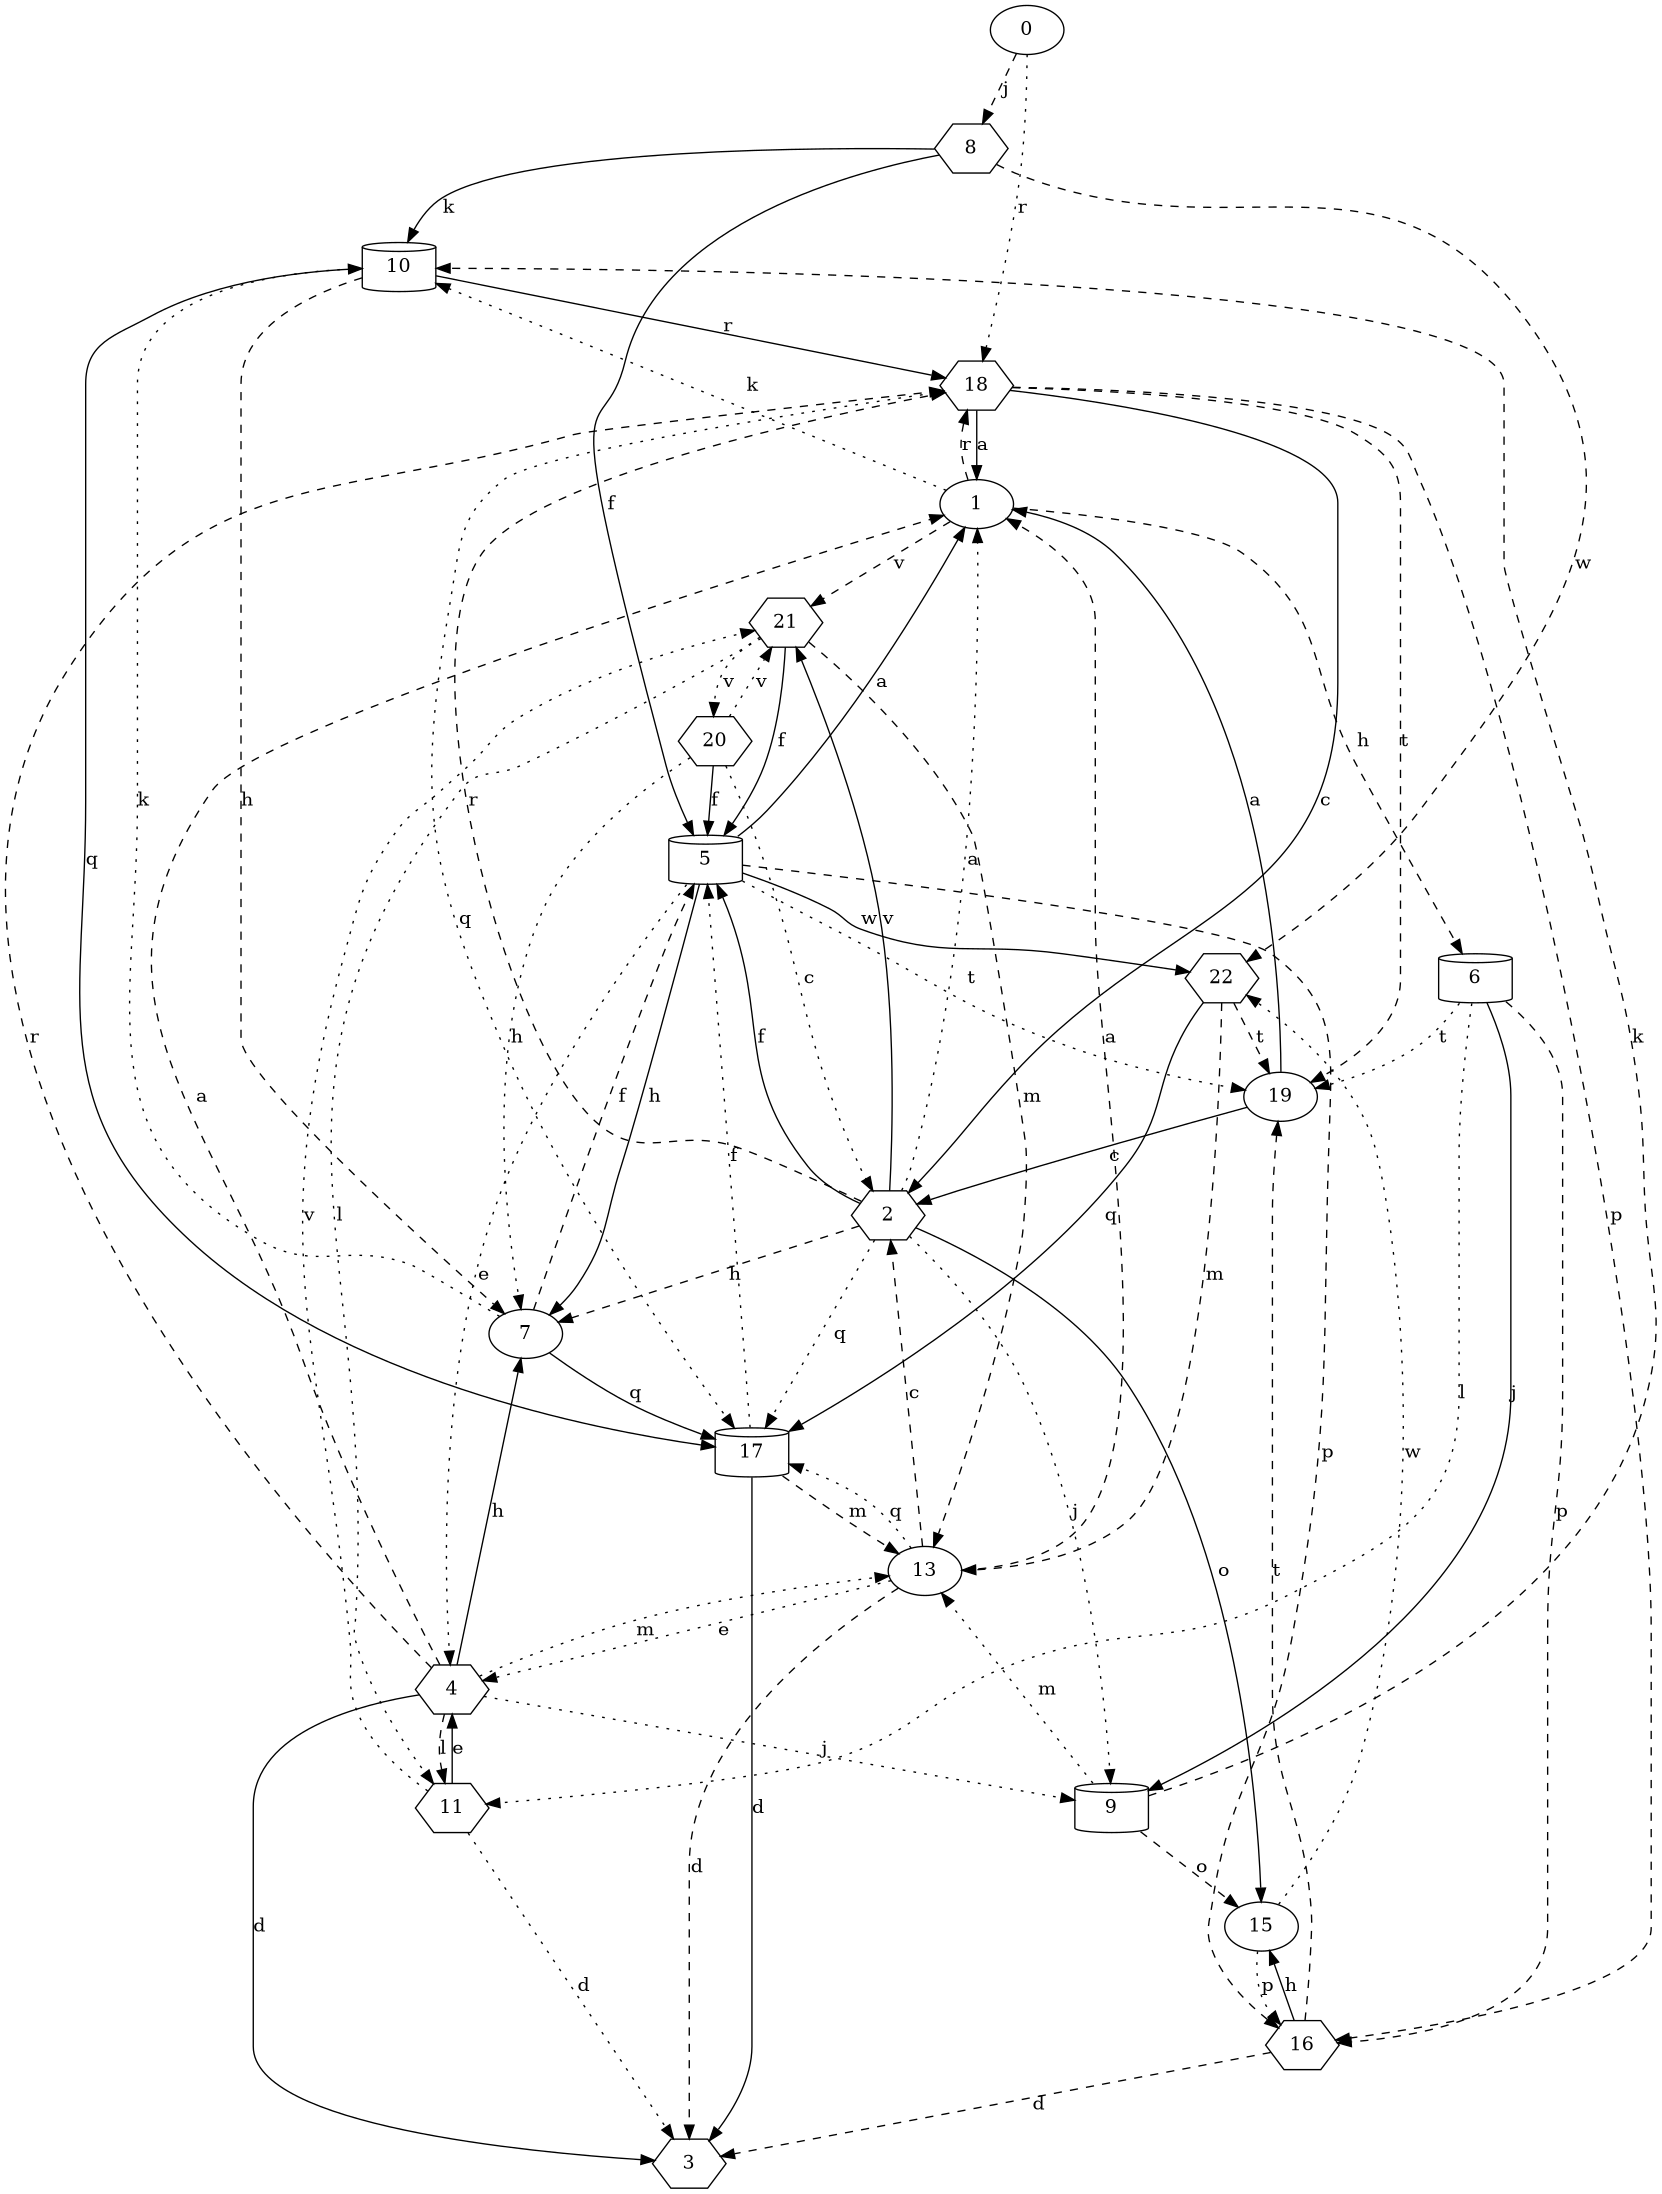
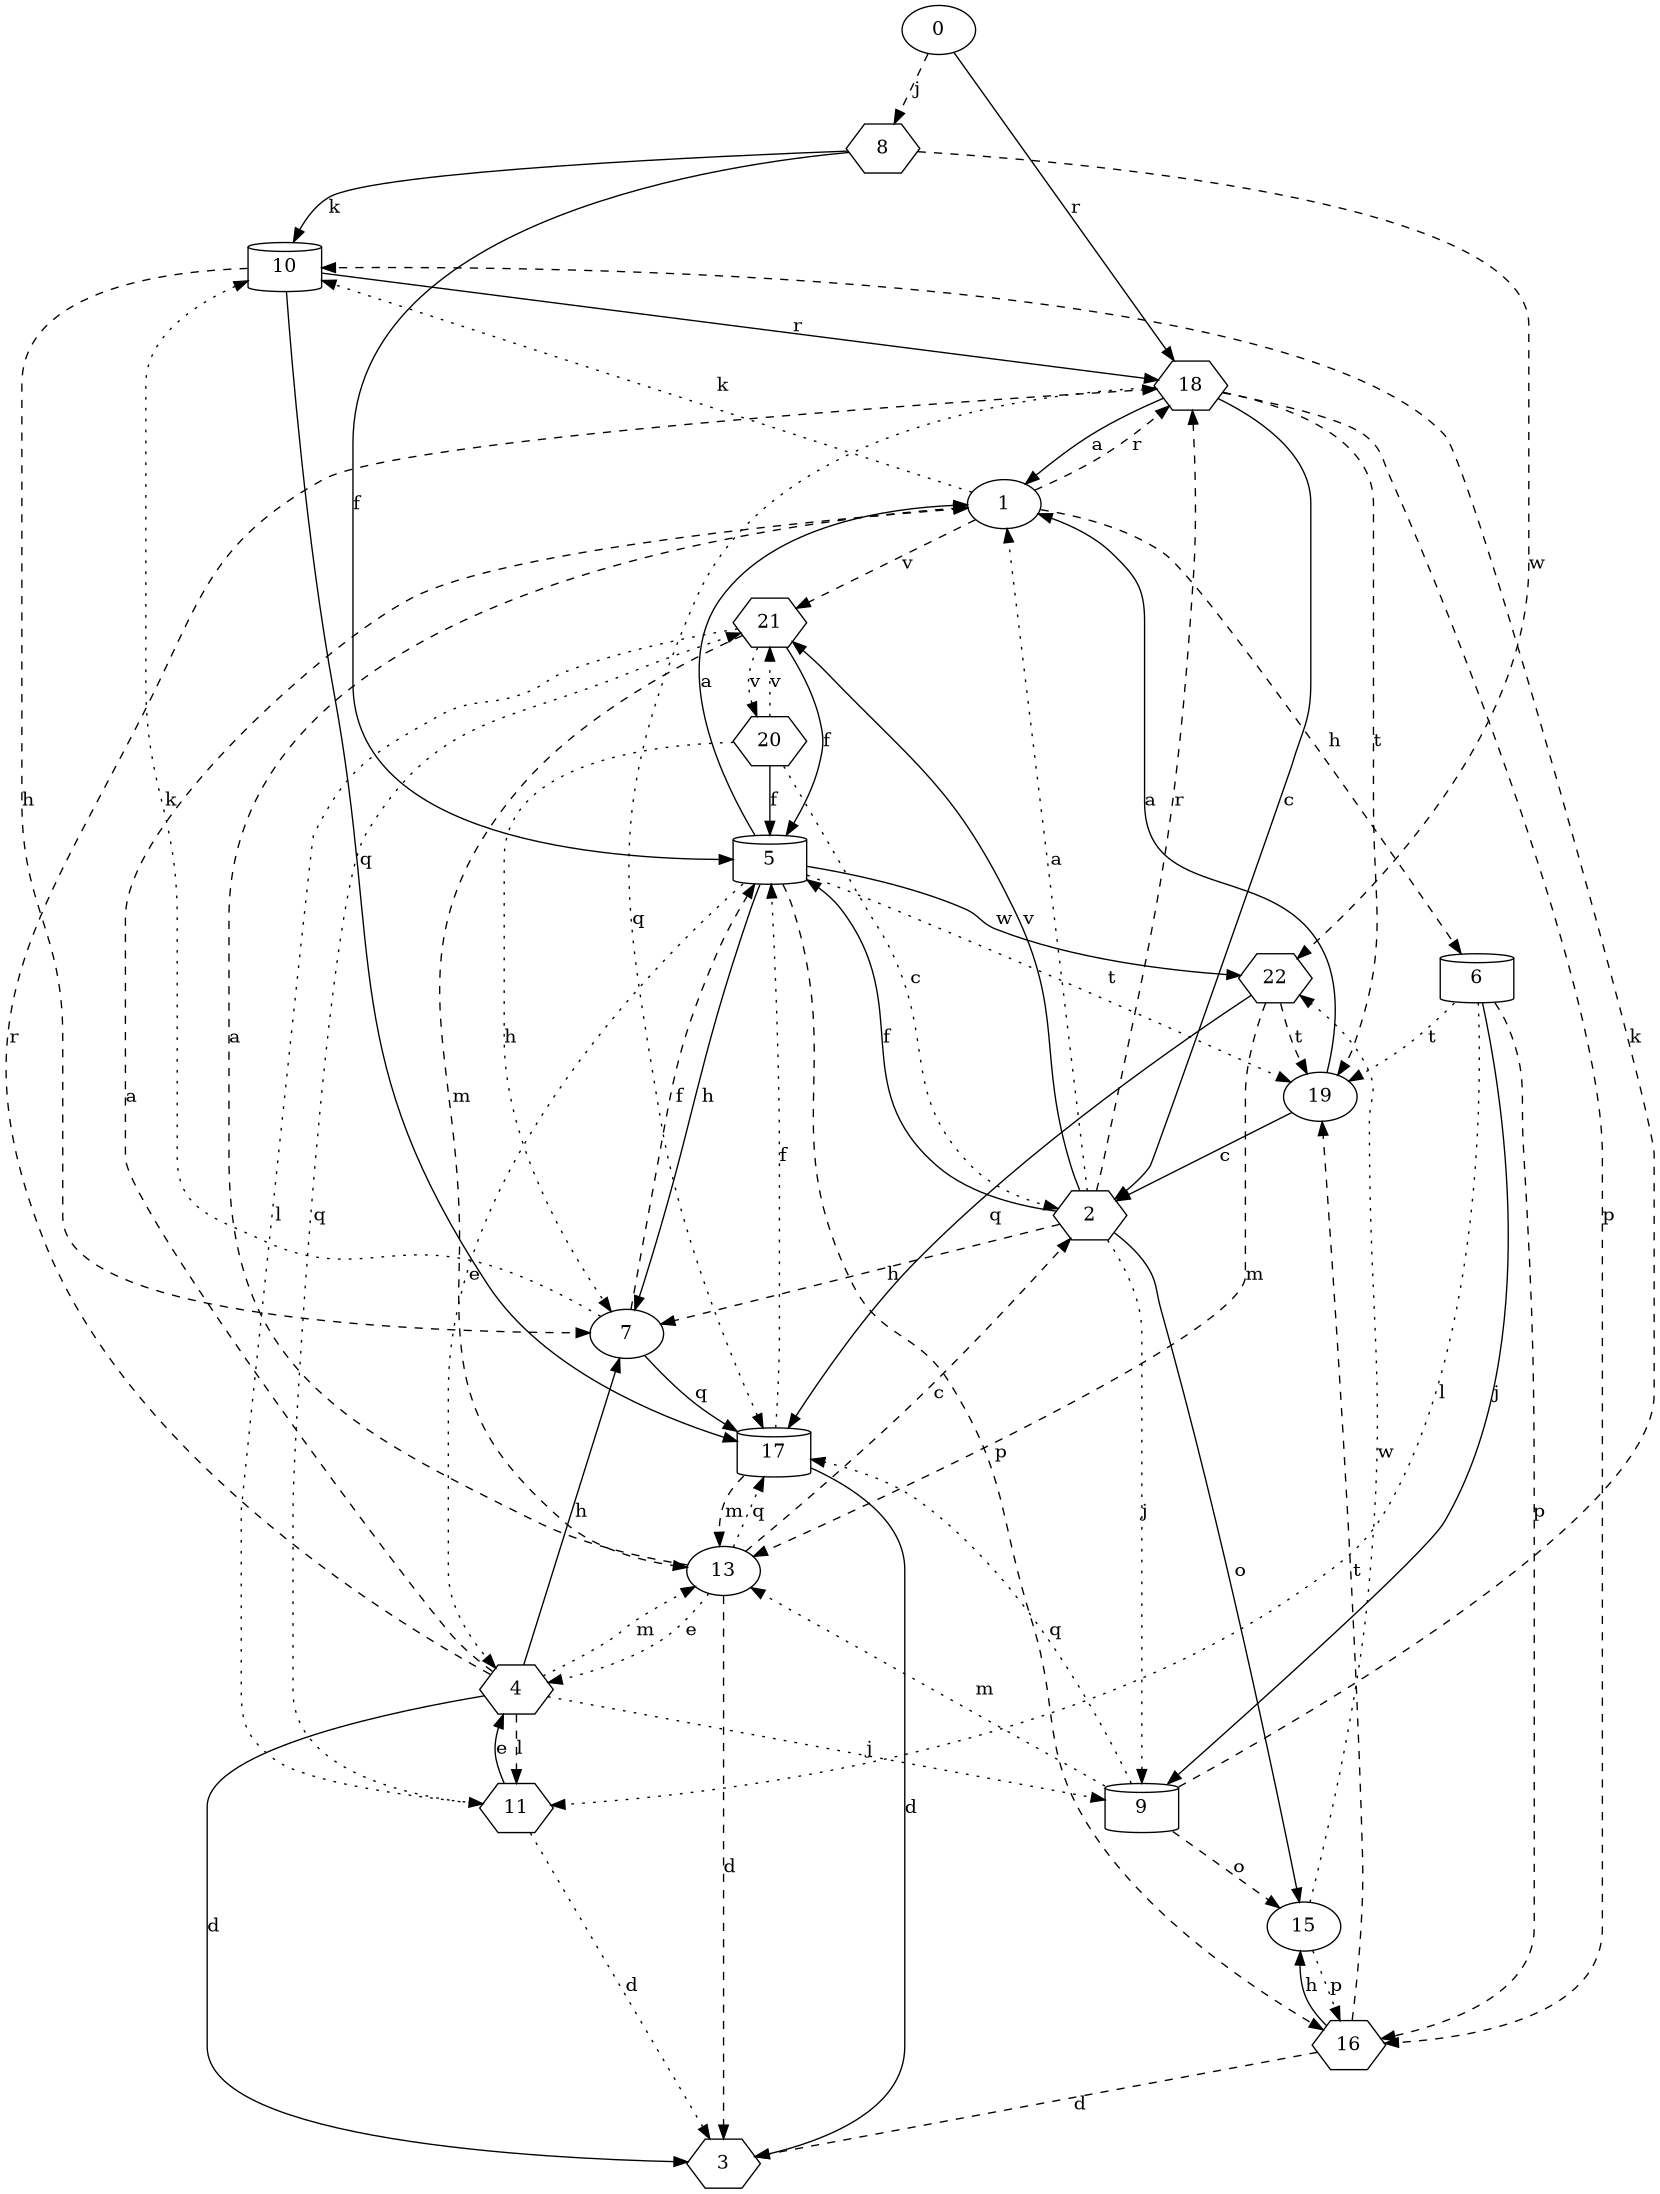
  strict digraph {
    node [shape=hexagon]
    edge [style=dashed]
    0 [shape=ellipse]
    8
    18
    10 [shape=cylinder]
    5 [shape=cylinder]
    22
    1 [shape=ellipse]
    2
    16
    19 [shape=ellipse]
    17 [shape=cylinder]
    6 [shape=cylinder]
    21
    9 [shape=cylinder]
    11
    7 [shape=ellipse]
    13 [shape=ellipse]
    20
    15 [shape=ellipse]
    4
    3
    0 -> 8 [label=j]
-   0 -> 18 [label=r style=dotted]
+   0 -> 18 [label=r style=solid]
    8 -> 10 [label=k style=solid]
    8 -> 5 [label=f style=solid]
    8 -> 22 [label=w]
    18 -> 1 [label=a style=solid]
    18 -> 2 [label=c style=solid]
    18 -> 16 [label=p]
    18 -> 19 [label=t]
    18 -> 17 [label=q style=dotted]
    10 -> 18 [label=r style=solid]
    10 -> 17 [label=q style=solid]
    10 -> 7 [label=h]
    5 -> 22 [label=w style=solid]
    5 -> 1 [label=a style=solid]
    5 -> 16 [label=p]
    5 -> 19 [label=t style=dotted]
    5 -> 7 [label=h style=solid]
    5 -> 4 [label=e style=dotted]
    22 -> 19 [label=t]
    22 -> 17 [label=q style=solid]
    22 -> 13 [label=m]
    1 -> 18 [label=r]
    1 -> 10 [label=k style=dotted]
    1 -> 6 [label=h]
    1 -> 21 [label=v]
    2 -> 18 [label=r]
    2 -> 5 [label=f style=solid]
    2 -> 1 [label=a style=dotted]
    2 -> 21 [label=v style=solid]
    2 -> 9 [label=j style=dotted]
    2 -> 7 [label=h]
    2 -> 15 [label=o style=solid]
    16 -> 19 [label=t]
    16 -> 15 [label=h style=solid]
    16 -> 3 [label=d]
    19 -> 1 [label=a style=solid]
    19 -> 2 [label=c style=solid]
    17 -> 5 [label=f style=dotted]
    17 -> 13 [label=m]
    17 -> 3 [label=d style=solid]
    6 -> 16 [label=p]
    6 -> 19 [label=t style=dotted]
    6 -> 9 [label=j style=solid]
    6 -> 11 [label=l style=dotted]
    21 -> 5 [label=f style=solid]
    21 -> 11 [label=l style=dotted]
    21 -> 13 [label=m]
    21 -> 20 [label=v style=dotted]
    9 -> 10 [label=k]
-   2 -> 17 [label=q style=dotted]
+   9 -> 17 [label=q style=dotted]
    9 -> 13 [label=m style=dotted]
    9 -> 15 [label=o]
-   11 -> 21 [label=v style=dotted]
+   11 -> 21 [label=q style=dotted]
    11 -> 4 [label=e style=solid]
    11 -> 3 [label=d style=dotted]
    7 -> 10 [label=k style=dotted]
    7 -> 5 [label=f]
    7 -> 17 [label=q style=solid]
    13 -> 1 [label=a]
    13 -> 2 [label=c]
    13 -> 17 [label=q style=dotted]
    13 -> 4 [label=e style=dotted]
    13 -> 3 [label=d]
    20 -> 5 [label=f style=solid]
    20 -> 2 [label=c style=dotted]
    20 -> 21 [label=v style=dotted]
    20 -> 7 [label=h style=dotted]
    15 -> 22 [label=w style=dotted]
    15 -> 16 [label=p style=dotted]
    4 -> 18 [label=r]
    4 -> 1 [label=a]
    4 -> 9 [label=j style=dotted]
    4 -> 11 [label=l]
    4 -> 7 [label=h style=solid]
    4 -> 13 [label=m style=dotted]
    4 -> 3 [label=d style=solid]
  }
